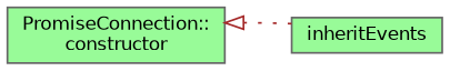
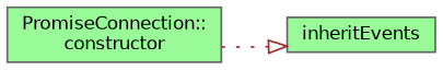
  digraph {
    rankdir=LR
    node [fillcolor=palegreen fontname=Helvetica fontsize=10 shape=box style=filled]
    n1 [color=gray40 fontcolor=black height=0.2 label="PromiseConnection::\lconstructor" width=0.4]
    n2 [color=grey40 height=0.2 label=inheritEvents width=0.4]
-   n2 -> n1 [color=brown fontname=Helvetica fontsize=10 labelfontname=Helvetica labelfontsize=10 style=dotted arrowhead=onormal]
+   n1 -> n2 [color=brown fontname=Helvetica fontsize=10 labelfontname=Helvetica labelfontsize=10 style=dotted arrowhead=onormal]
  }
